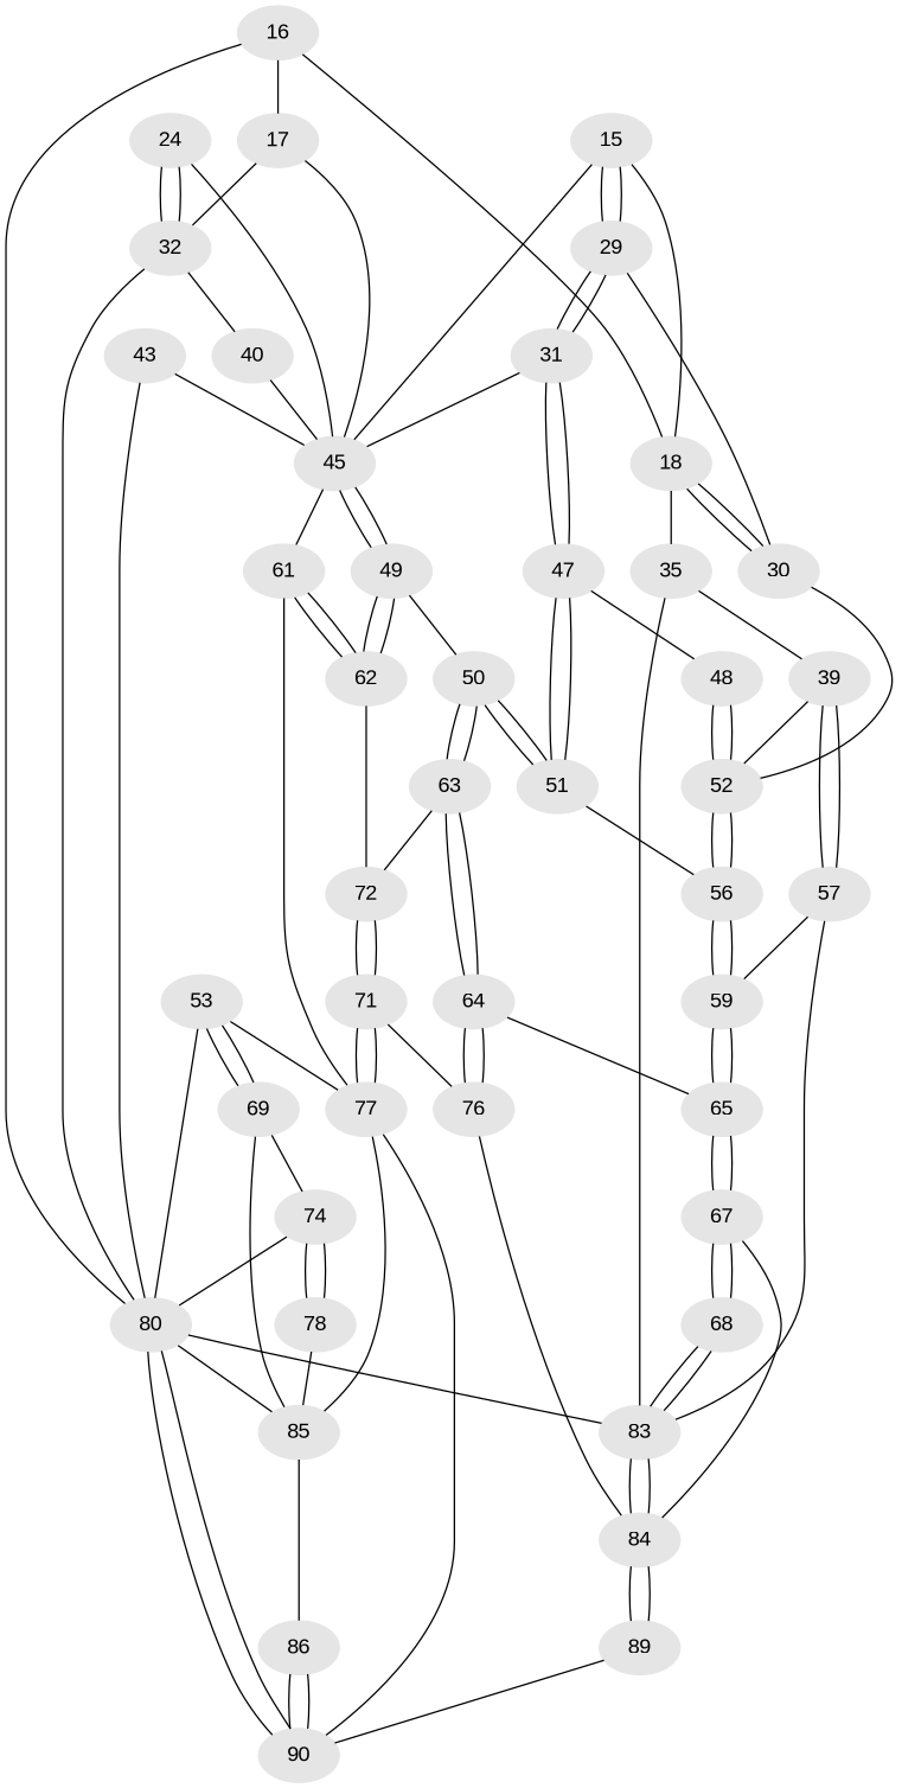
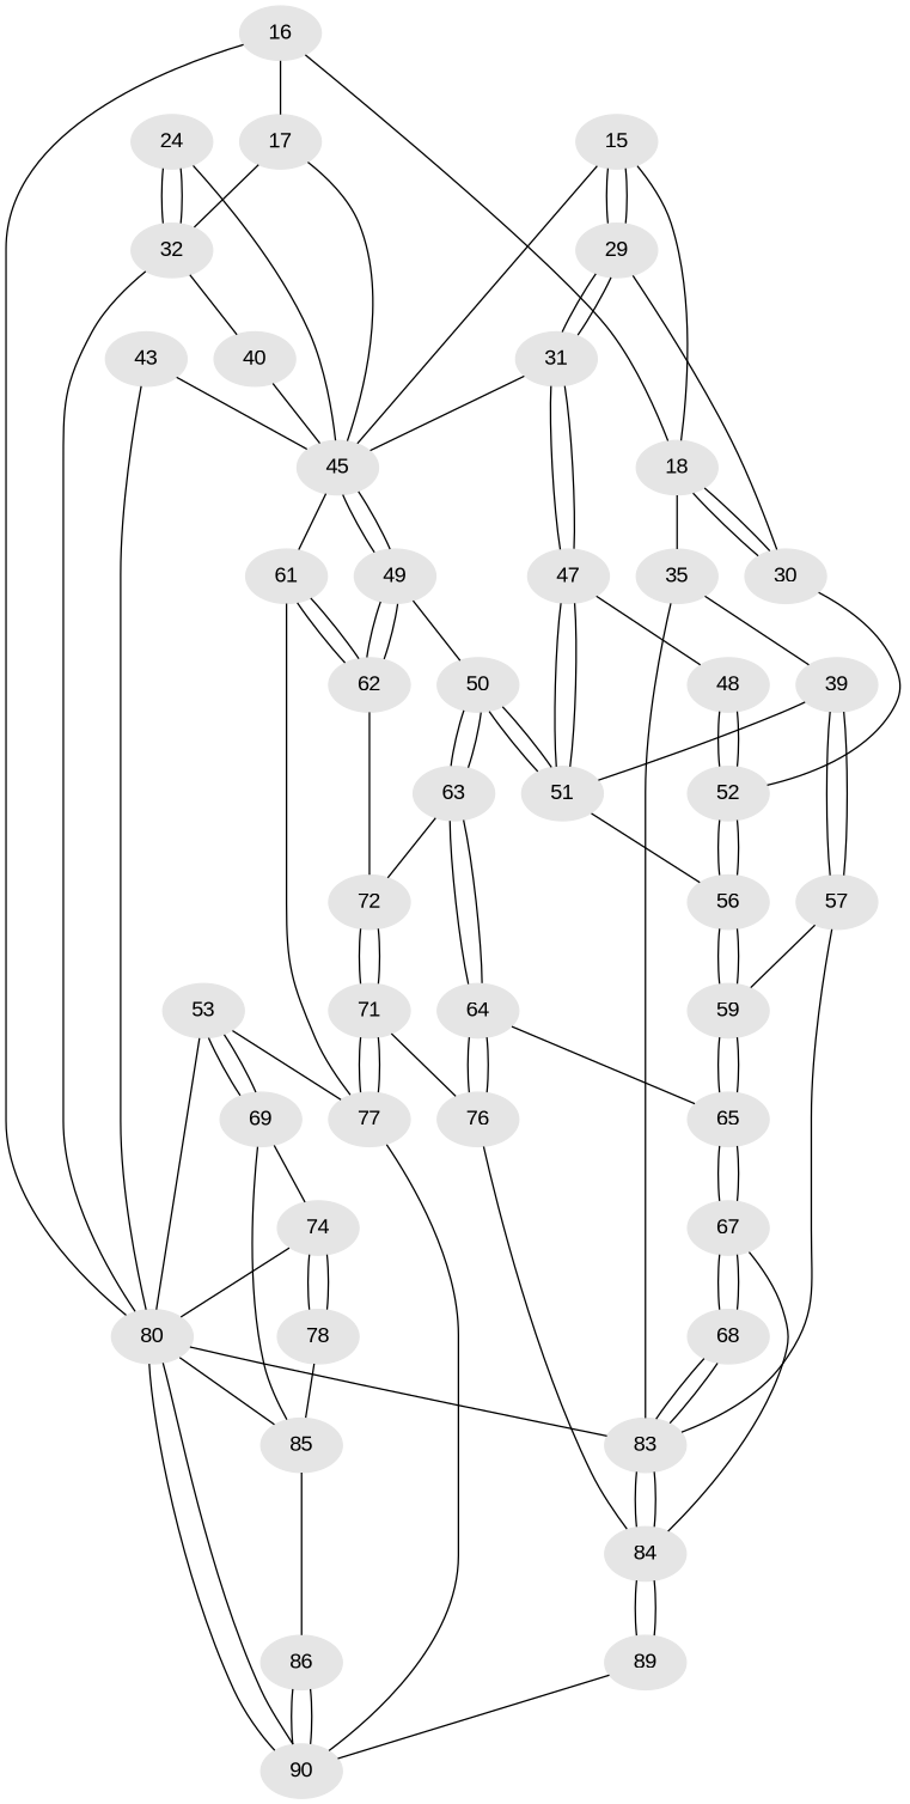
  graph {
    fontname="Liberation Sans"
    node [color=gray90 fontname="Liberation Sans" style=filled]
    edge [fontname="Liberation Sans"]
    18 [super="+7+6"]
    15
    29
    45 [super="+44+41+33+28+25"]
    30
    35 [super="+19"]
    n7 [label=31]
    49
    61 [super="+60"]
    16 [super="+9"]
    17 [super="+12"]
    80 [super="+10+46"]
    32 [super="+31+23"]
    83 [super="+11+58"]
    85 [super="+79+70"]
    90 [super="+88"]
    40 [super="+27"]
    52 [super="+38+37"]
    39
    24
    47
    56
    48
    51
    57
    84 [super="+82+81"]
    59
    43
    77 [super="+71+66+54+55"]
    50
    62
    63
    72
    64
    53
    69
    74 [super="+73"]
    65
    67
    n40 [label=71]
    76
    68
    89
    78
    86
    18 -- 30
    18 -- 30
    18 -- 35 [weight=3]
    15 -- 18
    15 -- 29
    15 -- 29
    15 -- 45
    29 -- 30
    29 -- n7
    29 -- n7
    45 -- 49
    45 -- 49
    45 -- 61
    30 -- 52
    35 -- 83 [weight=2]
    35 -- 39
    n7 -- 45
    n7 -- 47
    n7 -- 47
    49 -- 50
    49 -- 62
    49 -- 62
    61 -- 77 [weight=2]
    61 -- 62
    61 -- 62
    16 -- 18
    16 -- 17 [weight=2]
    16 -- 80 [weight=2]
    17 -- 45
    17 -- 32
    80 -- 83 [weight=2]
    80 -- 85
    80 -- 90
    80 -- 90
    32 -- 80 [weight=2]
    32 -- 40
    83 -- 84
    83 -- 84
    85 -- 86
    40 -- 45 [weight=3]
    52 -- 56
    52 -- 56
-   39 -- 52
+   39 -- 51
    39 -- 57
    39 -- 57
    24 -- 45
    24 -- 32 [weight=2]
    24 -- 32
    47 -- 48
    47 -- 51
    47 -- 51
    56 -- 59
    56 -- 59
    48 -- 52 [weight=2]
    48 -- 52
    51 -- 56
    57 -- 83
    57 -- 59
    84 -- 89 [weight=2]
    84 -- 89
    59 -- 65
    59 -- 65
    43 -- 45
    43 -- 80
-   77 -- 85
    77 -- 90
    50 -- 51
    50 -- 51
    50 -- 63
    50 -- 63
    62 -- 72
    63 -- 72
    63 -- 64
    63 -- 64
    72 -- n40
    72 -- n40
    64 -- 65
    64 -- 76
    64 -- 76
    53 -- 80
    53 -- 77
    53 -- 69
    53 -- 69
    69 -- 85
    69 -- 74
    74 -- 80
    74 -- 78 [weight=2]
    74 -- 78
    65 -- 67
    65 -- 67
    67 -- 84
    67 -- 68
    67 -- 68
    n40 -- 77
    n40 -- 77
    n40 -- 76
    76 -- 84
    68 -- 83 [weight=2]
    68 -- 83
    89 -- 90
    78 -- 85
    86 -- 90 [weight=2]
    86 -- 90
  }
